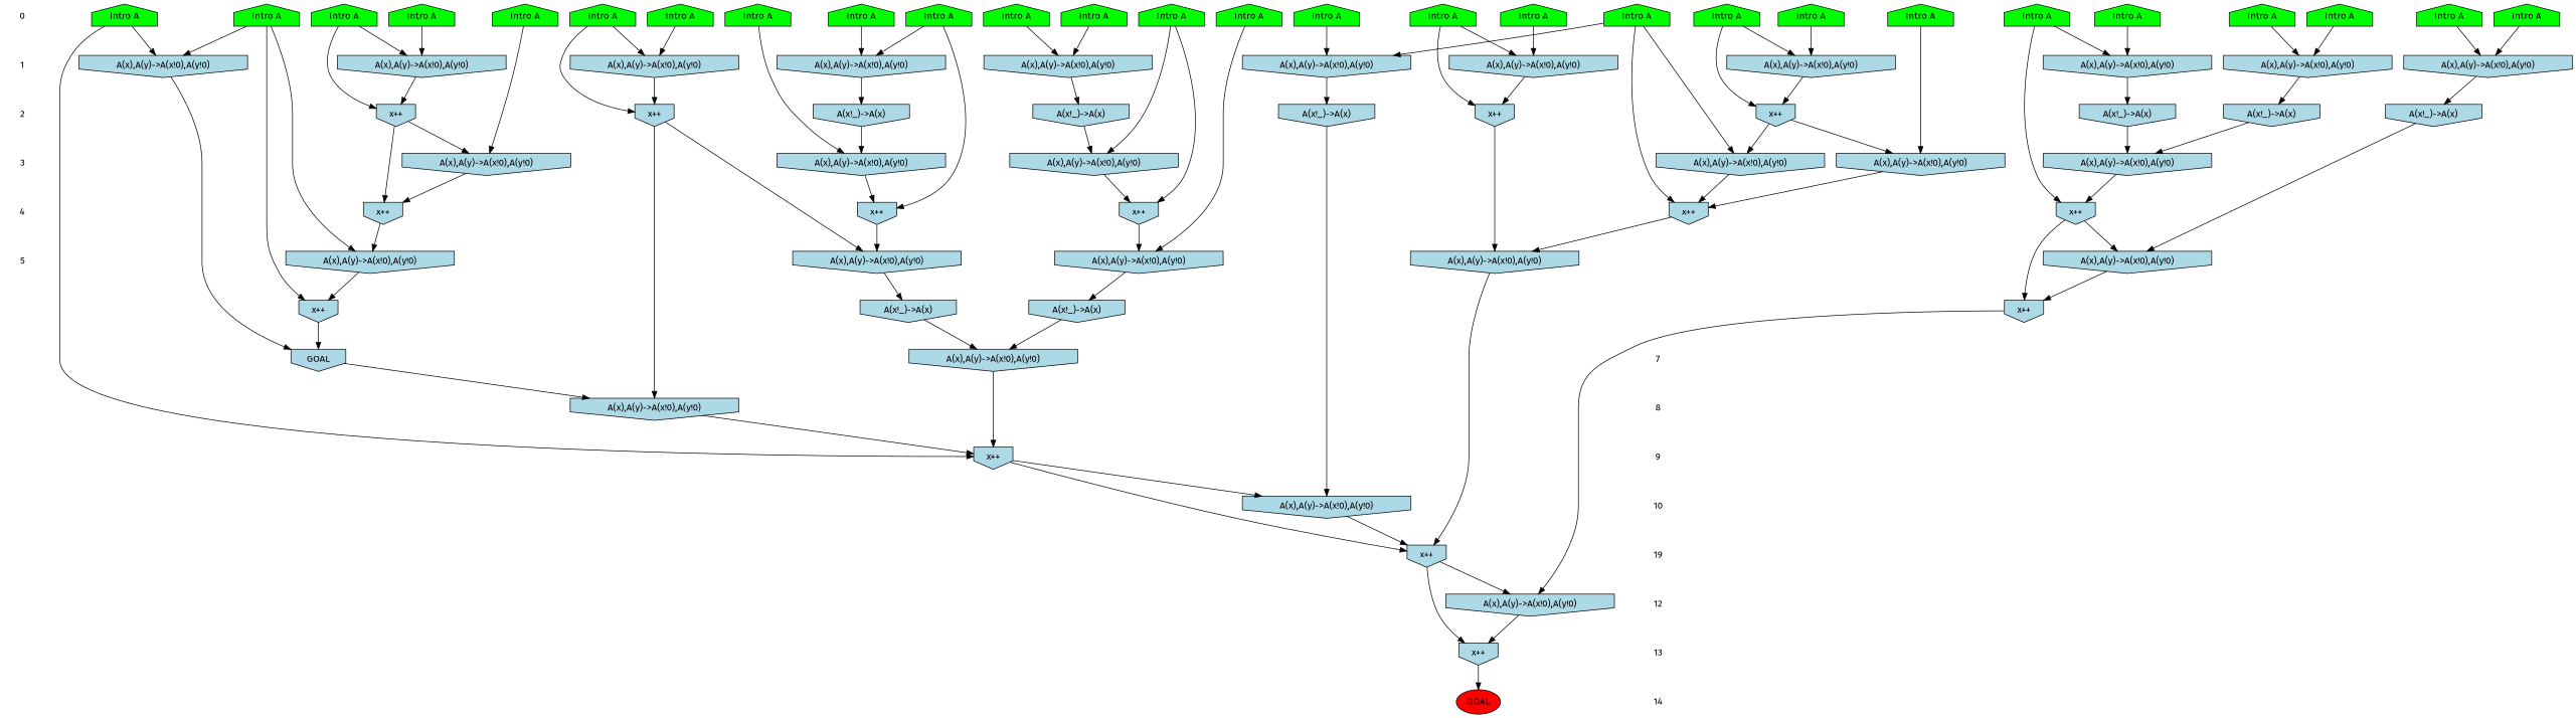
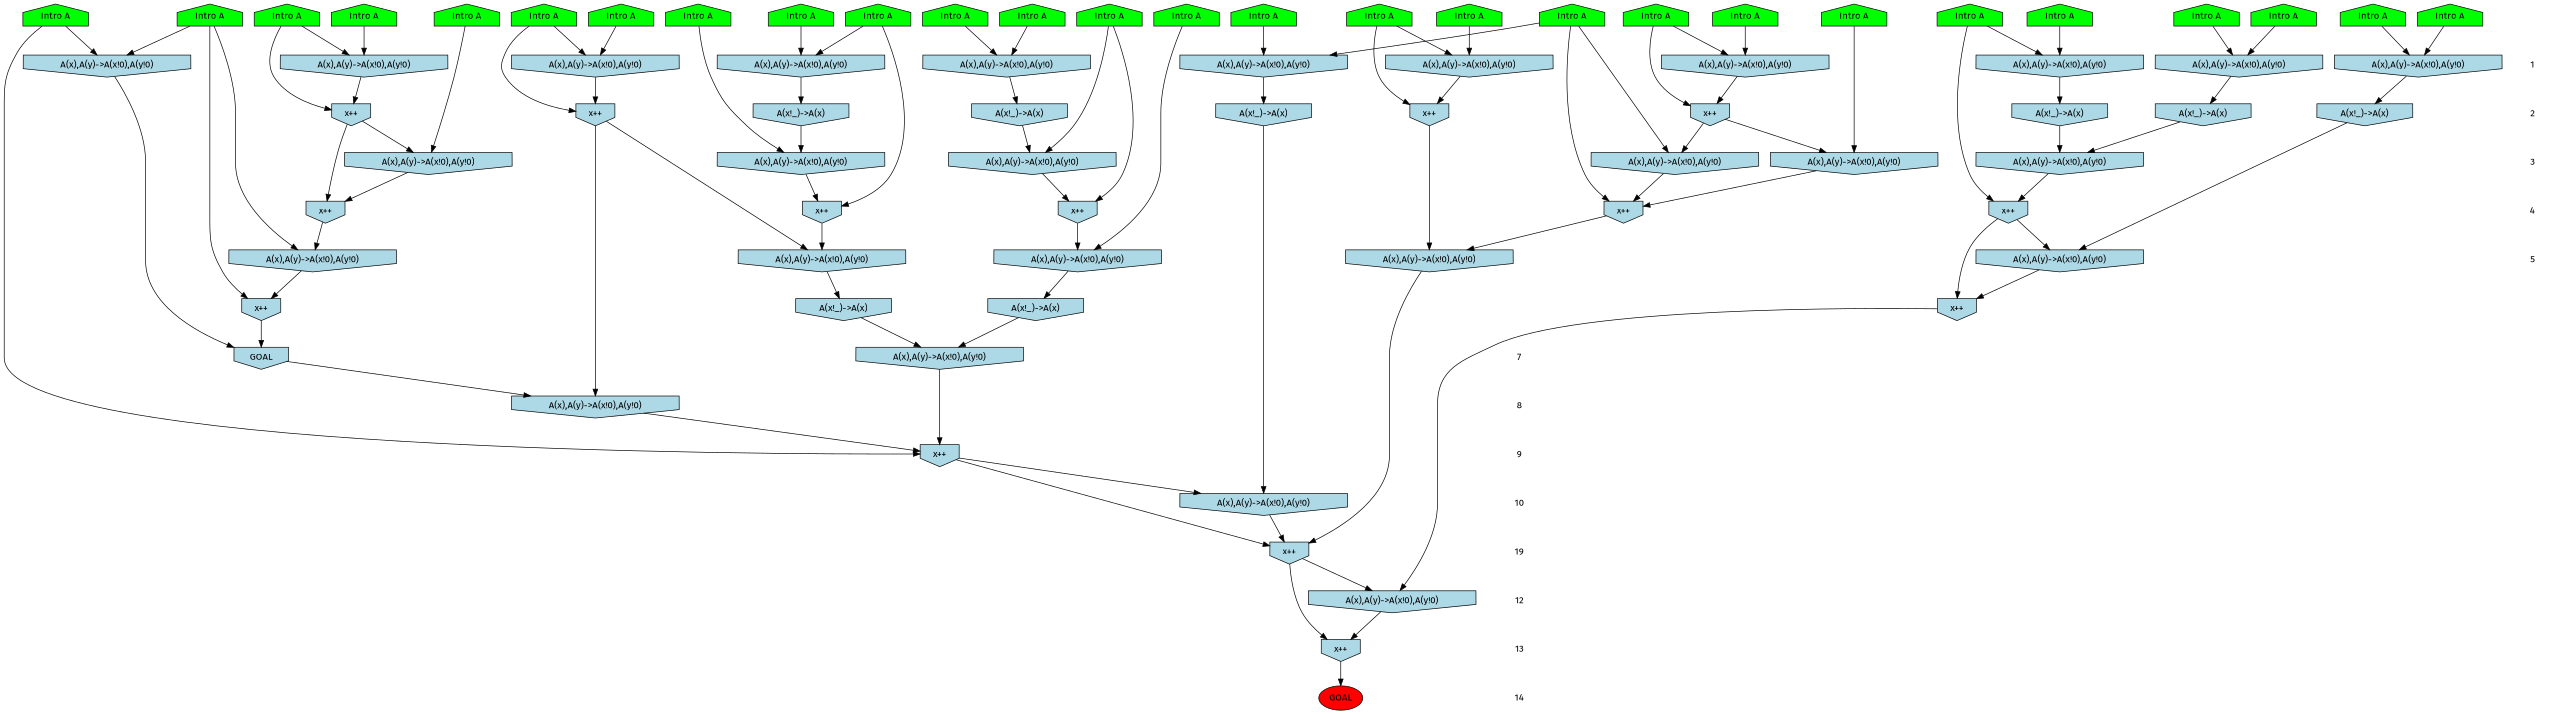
  digraph {
    fontname="Fira Sans"
    ranksep=.5
    node [fontname="Fira Sans" shape=invhouse fillcolor=lightblue style=filled]
    edge [fontname="Fira Sans"]
-   0 [shape=plaintext fillcolor="" style=""]
    n2 [fillcolor=green label="Intro A" shape=house]
    n3 [fillcolor=green label="Intro A" shape=house]
    n4 [fillcolor=green label="Intro A" shape=house]
    n5 [fillcolor=green label="Intro A" shape=house]
    n6 [fillcolor=green label="Intro A" shape=house]
    n7 [fillcolor=green label="Intro A" shape=house]
    n8 [fillcolor=green label="Intro A" shape=house]
    n9 [fillcolor=green label="Intro A" shape=house]
    n10 [fillcolor=green label="Intro A" shape=house]
    n11 [fillcolor=green label="Intro A" shape=house]
    n12 [fillcolor=green label="Intro A" shape=house]
    n13 [fillcolor=green label="Intro A" shape=house]
    n14 [fillcolor=green label="Intro A" shape=house]
    n15 [fillcolor=green label="Intro A" shape=house]
    n16 [fillcolor=green label="Intro A" shape=house]
    n17 [fillcolor=green label="Intro A" shape=house]
    n18 [fillcolor=green label="Intro A" shape=house]
    n19 [fillcolor=green label="Intro A" shape=house]
    n20 [fillcolor=green label="Intro A" shape=house]
    n21 [fillcolor=green label="Intro A" shape=house]
    n22 [fillcolor=green label="Intro A" shape=house]
    n23 [fillcolor=green label="Intro A" shape=house]
    n24 [fillcolor=green label="Intro A" shape=house]
    n25 [fillcolor=green label="Intro A" shape=house]
    n26 [fillcolor=green label="Intro A" shape=house]
    n27 [fillcolor=green label="Intro A" shape=house]
    n28 [fillcolor=green label="Intro A" shape=house]
    1 [shape=plaintext fillcolor="" style=""]
    n30 [label="A(x),A(y)->A(x!0),A(y!0)"]
    n31 [label="A(x),A(y)->A(x!0),A(y!0)"]
    n32 [label="A(x),A(y)->A(x!0),A(y!0)"]
    n33 [label="A(x),A(y)->A(x!0),A(y!0)"]
    n34 [label="A(x),A(y)->A(x!0),A(y!0)"]
    n35 [label="A(x),A(y)->A(x!0),A(y!0)"]
    n36 [label="A(x),A(y)->A(x!0),A(y!0)"]
    n37 [label="A(x),A(y)->A(x!0),A(y!0)"]
    n38 [label="A(x),A(y)->A(x!0),A(y!0)"]
    n39 [label="A(x),A(y)->A(x!0),A(y!0)"]
    n40 [label="A(x),A(y)->A(x!0),A(y!0)"]
    2 [shape=plaintext fillcolor="" style=""]
    n42 [label="A(x!_)->A(x)"]
    n43 [label="x++"]
    n44 [label="A(x!_)->A(x)"]
    n45 [label="A(x!_)->A(x)"]
    n46 [label="x++"]
    n47 [label="A(x!_)->A(x)"]
    n48 [label="x++"]
    n49 [label="x++"]
    n50 [label="A(x!_)->A(x)"]
    n51 [label="A(x!_)->A(x)"]
    3 [shape=plaintext fillcolor="" style=""]
    n53 [label="A(x),A(y)->A(x!0),A(y!0)"]
    n54 [label="A(x),A(y)->A(x!0),A(y!0)"]
    n55 [label="A(x),A(y)->A(x!0),A(y!0)"]
    n56 [label="A(x),A(y)->A(x!0),A(y!0)"]
    n57 [label="A(x),A(y)->A(x!0),A(y!0)"]
    n58 [label="A(x),A(y)->A(x!0),A(y!0)"]
    4 [shape=plaintext fillcolor="" style=""]
    n60 [label="x++"]
    n61 [label="x++"]
    n62 [label="x++"]
    n63 [label="x++"]
    n64 [label="x++"]
    5 [shape=plaintext fillcolor="" style=""]
    n66 [label="A(x),A(y)->A(x!0),A(y!0)"]
    n67 [label="A(x),A(y)->A(x!0),A(y!0)"]
    n68 [label="A(x),A(y)->A(x!0),A(y!0)"]
    n69 [label="A(x),A(y)->A(x!0),A(y!0)"]
    n70 [label="A(x),A(y)->A(x!0),A(y!0)"]
    n71 [label="A(x!_)->A(x)"]
    n72 [label="A(x!_)->A(x)"]
    n73 [label="x++"]
    n74 [label="x++"]
    7 [shape=plaintext fillcolor="" style=""]
    n76 [label=GOAL]
    n77 [label="A(x),A(y)->A(x!0),A(y!0)"]
    8 [shape=plaintext fillcolor="" style=""]
    n79 [label="A(x),A(y)->A(x!0),A(y!0)"]
    9 [shape=plaintext fillcolor="" style=""]
    n81 [label="x++"]
    10 [shape=plaintext fillcolor="" style=""]
    n83 [label="A(x),A(y)->A(x!0),A(y!0)"]
    n84 [label=19 shape=plaintext fillcolor="" style=""]
    n85 [label="x++"]
    12 [shape=plaintext fillcolor="" style=""]
    n87 [label="A(x),A(y)->A(x!0),A(y!0)"]
    13 [shape=plaintext fillcolor="" style=""]
    n89 [label="x++"]
    14 [shape=plaintext fillcolor="" style=""]
    n91 [fillcolor=red label=GOAL shape=""]
    subgraph sub_1 {
      rank=same
-     0
      n2
      n3
      n4
      n5
      n6
      n7
      n8
      n9
      n10
      n11
      n12
      n13
      n14
      n15
      n16
      n17
      n18
      n19
      n20
      n21
      n22
      n23
      n24
      n25
      n26
      n27
      n28
    }
    subgraph sub_2 {
      rank=same
      1
      n30
      n31
      n32
      n33
      n34
      n35
      n36
      n37
      n38
      n39
      n40
    }
    subgraph sub_3 {
      rank=same
      2
      n42
      n43
      n44
      n45
      n46
      n47
      n48
      n49
      n50
      n51
    }
    subgraph sub_4 {
      rank=same
      3
      n53
      n54
      n55
      n56
      n57
      n58
    }
    subgraph sub_5 {
      rank=same
      4
      n60
      n61
      n62
      n63
      n64
    }
    subgraph sub_6 {
      rank=same
      5
      n66
      n67
      n68
      n69
      n70
    }
    subgraph sub_7 {
      rank=same
      n71
      n72
      n73
      n74
    }
    subgraph sub_8 {
      rank=same
      7
      n76
      n77
    }
    subgraph sub_9 {
      rank=same
      8
      n79
    }
    subgraph sub_10 {
      rank=same
      9
      n81
    }
    subgraph sub_11 {
      rank=same
      10
      n83
    }
    subgraph sub_12 {
      rank=same
      n84
      n85
    }
    subgraph sub_13 {
      rank=same
      12
      n87
    }
    subgraph sub_14 {
      rank=same
      13
      n89
    }
    subgraph sub_15 {
      rank=same
      14
      n91
    }
-   0 -> 1 [style=invis]
    n2 -> n37
    n2 -> n68
    n2 -> n73
    n3 -> n32
    n4 -> n35
    n4 -> n43
    n5 -> n40
    n6 -> n36
    n7 -> n34
    n7 -> n63
    n8 -> n38
    n8 -> n48
    n9 -> n33
    n10 -> n30
    n11 -> n32
    n11 -> n61
    n12 -> n36
    n13 -> n39
    n14 -> n56
    n15 -> n55
    n16 -> n34
    n17 -> n31
    n17 -> n49
    n18 -> n66
    n19 -> n54
    n19 -> n60
    n20 -> n33
    n20 -> n46
    n21 -> n53
    n22 -> n39
    n23 -> n31
    n24 -> n37
    n24 -> n81
    n25 -> n38
    n26 -> n30
    n27 -> n40
    n27 -> n57
    n27 -> n64
    n28 -> n35
    1 -> 2 [style=invis]
    n30 -> n42
    n31 -> n49
    n32 -> n45
    n33 -> n46
    n34 -> n44
    n35 -> n43
    n36 -> n47
    n37 -> n76
    n38 -> n48
    n39 -> n51
    n40 -> n50
    2 -> 3 [style=invis]
    n42 -> n54
    n43 -> n56
    n43 -> n57
    n44 -> n58
    n45 -> n53
    n46 -> n67
    n46 -> n79
    n47 -> n58
    n48 -> n55
    n48 -> n62
    n49 -> n69
    n50 -> n83
    n51 -> n70
    3 -> 4 [style=invis]
    n53 -> n61
    n54 -> n60
    n55 -> n62
    n56 -> n64
    n57 -> n64
    n58 -> n63
    4 -> 5 [style=invis]
    n60 -> n66
    n61 -> n67
    n62 -> n68
    n63 -> n70
    n63 -> n74
    n64 -> n69
    n66 -> n72
    n67 -> n71
    n68 -> n73
    n69 -> n85
    n70 -> n74
    n71 -> n77
    n72 -> n77
    n73 -> n76
    n74 -> n87
    7 -> 8 [style=invis]
    n76 -> n79
    n77 -> n81
    8 -> 9 [style=invis]
    n79 -> n81
    9 -> 10 [style=invis]
    n81 -> n83
    n81 -> n85
    10 -> n84 [style=invis]
    n83 -> n85
    n84 -> 12 [style=invis]
    n85 -> n87
    n85 -> n89
    12 -> 13 [style=invis]
    n87 -> n89
    13 -> 14 [style=invis]
    n89 -> n91
  }
